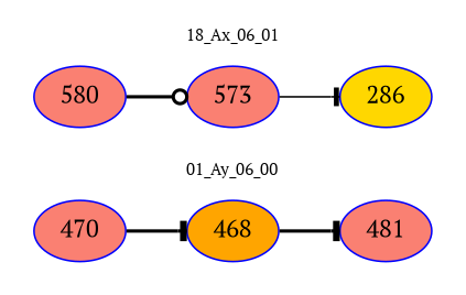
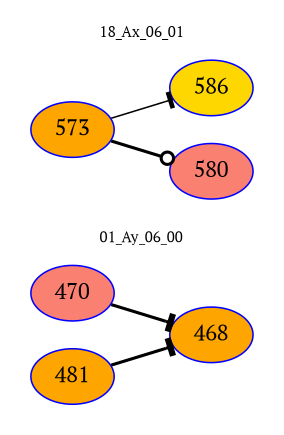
  digraph {
    fontname="PT Serif"
    rankdir=LR
    node [color=blue fillcolor=salmon fontname="PT Serif" style=filled]
    edge [arrowhead=tee color=black fontname="PT Serif" style=bold]
    n1 [label=470]
    n2 [fillcolor=orange label=468]
-   n3 [label=481]
+   n3 [fillcolor=orange label=481]
    n4 [label=580]
-   n5 [label=573]
-   n6 [fillcolor=gold label=286]
+   n5 [fillcolor=orange label=573]
+   n6 [fillcolor=gold label=586]
    subgraph cluster_1 {
      color=white
      fontsize=10
      label="01_Ay_06_00"
      n1
      n2
      n3
    }
    subgraph cluster_2 {
      color=white
      fontsize=10
      label="18_Ax_06_01"
      n4
      n5
      n6
    }
    n1 -> n2
-   n2 -> n3
-   n4 -> n5 [arrowhead=odot]
+   n3 -> n2
+   n5 -> n4 [arrowhead=odot]
    n5 -> n6 [style=solid]
  }
